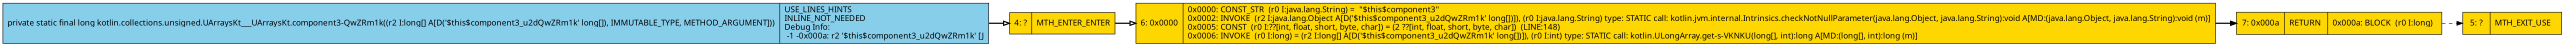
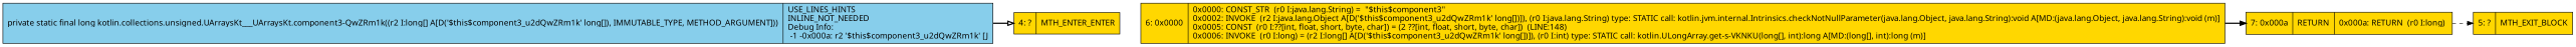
  digraph {
    fontname="Noto Sans"
    rankdir=LR
    node [fillcolor=gold fontname="Noto Sans" shape=record style=filled]
    edge [arrowhead=onormal fontname="Noto Sans" style=bold]
    n1 [label="{4\:\ ?|MTH_ENTER_ENTER\l}"]
    n2 [label="{6\:\ 0x0000|0x0000: CONST_STR  (r0 I:java.lang.String) =  \"$this$component3\" \l0x0002: INVOKE  (r2 I:java.lang.Object A[D('$this$component3_u2dQwZRm1k' long[])]), (r0 I:java.lang.String) type: STATIC call: kotlin.jvm.internal.Intrinsics.checkNotNullParameter(java.lang.Object, java.lang.String):void A[MD:(java.lang.Object, java.lang.String):void (m)]\l0x0005: CONST  (r0 I:??[int, float, short, byte, char]) = (2 ??[int, float, short, byte, char])  (LINE:148)\l0x0006: INVOKE  (r0 I:long) = (r2 I:long[] A[D('$this$component3_u2dQwZRm1k' long[])]), (r0 I:int) type: STATIC call: kotlin.ULongArray.get\-s\-VKNKU(long[], int):long A[MD:(long[], int):long (m)]\l}"]
-   n3 [label="{7\:\ 0x000a|RETURN\l|0x000a: BLOCK  (r0 I:long) \l}"]
-   n4 [label="{5\:\ ?|MTH_EXIT_USE\l}"]
+   n3 [label="{7\:\ 0x000a|RETURN\l|0x000a: RETURN  (r0 I:long) \l}"]
+   n4 [label="{5\:\ ?|MTH_EXIT_BLOCK\l}"]
    n5 [fillcolor=skyblue label="{private static final long kotlin.collections.unsigned.UArraysKt___UArraysKt.component3\-QwZRm1k((r2 I:long[] A[D('$this$component3_u2dQwZRm1k' long[]), IMMUTABLE_TYPE, METHOD_ARGUMENT]))  | USE_LINES_HINTS\lINLINE_NOT_NEEDED\lDebug Info:\l  \-1 \-0x000a: r2 '$this$component3_u2dQwZRm1k' [J\l}"]
-   n1 -> n2
    n2 -> n3 [arrowhead=normal]
    n3 -> n4 [arrowhead=normal style=dashed]
    n5 -> n1
  }
